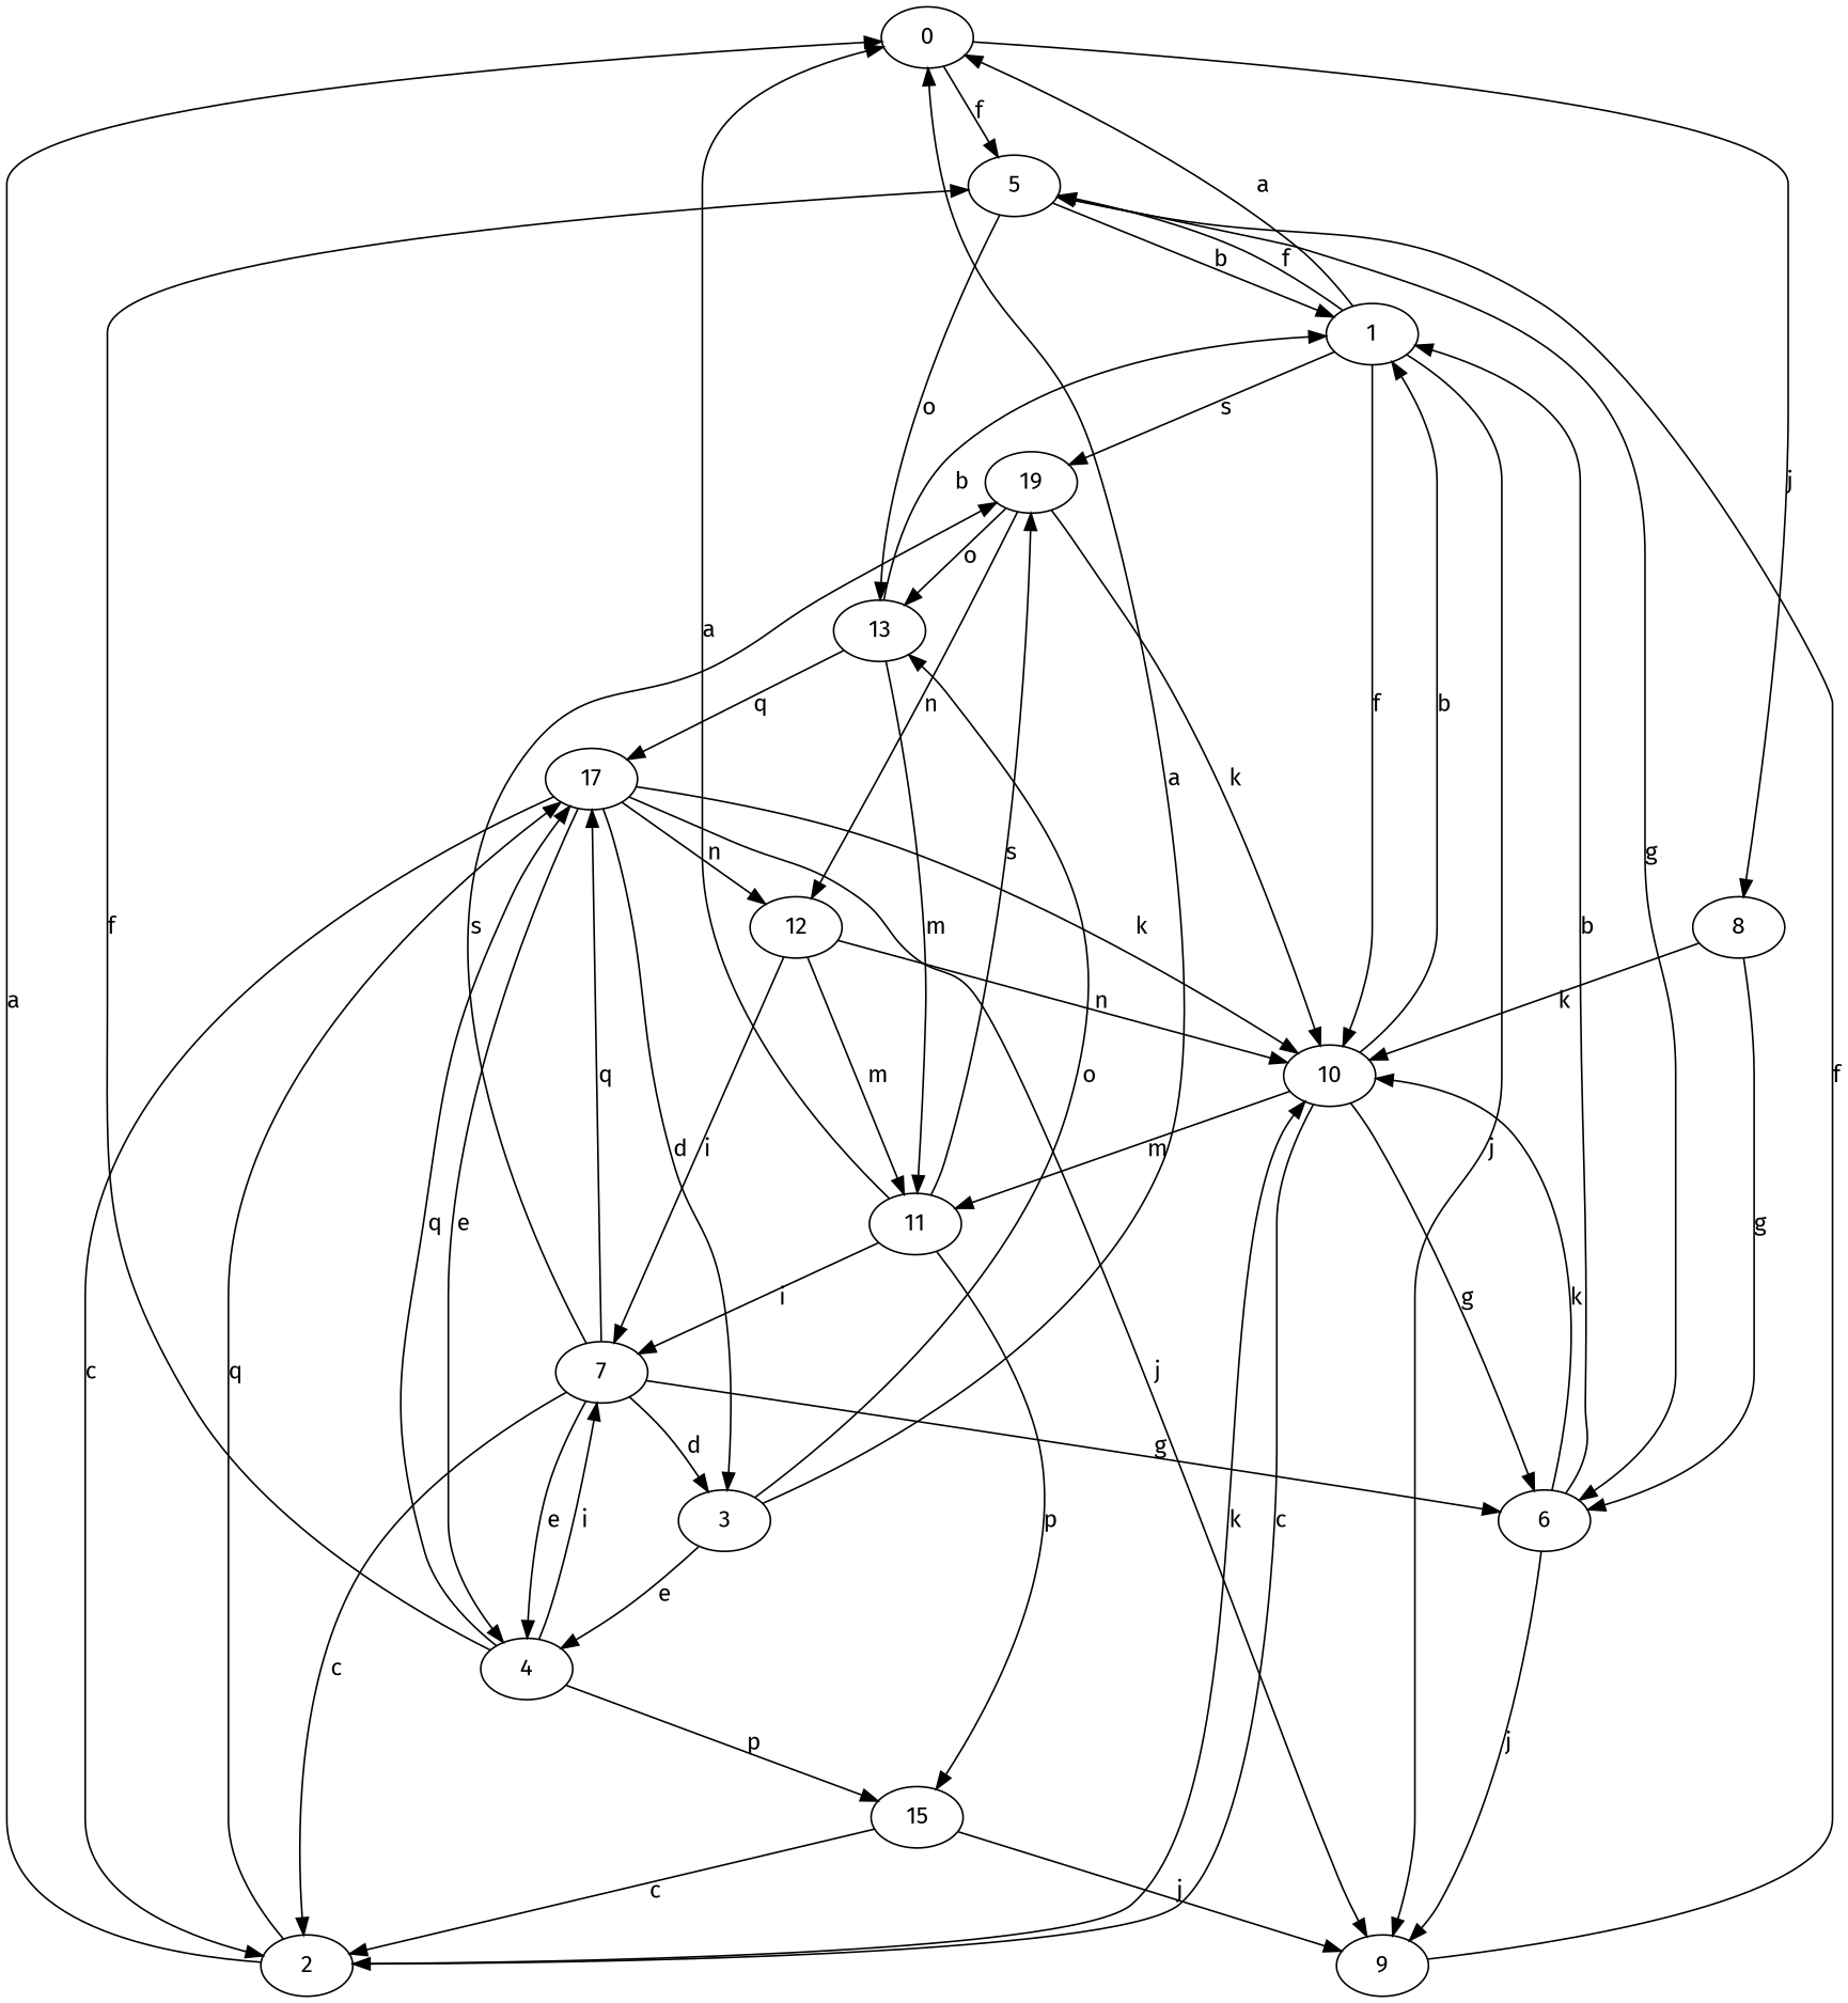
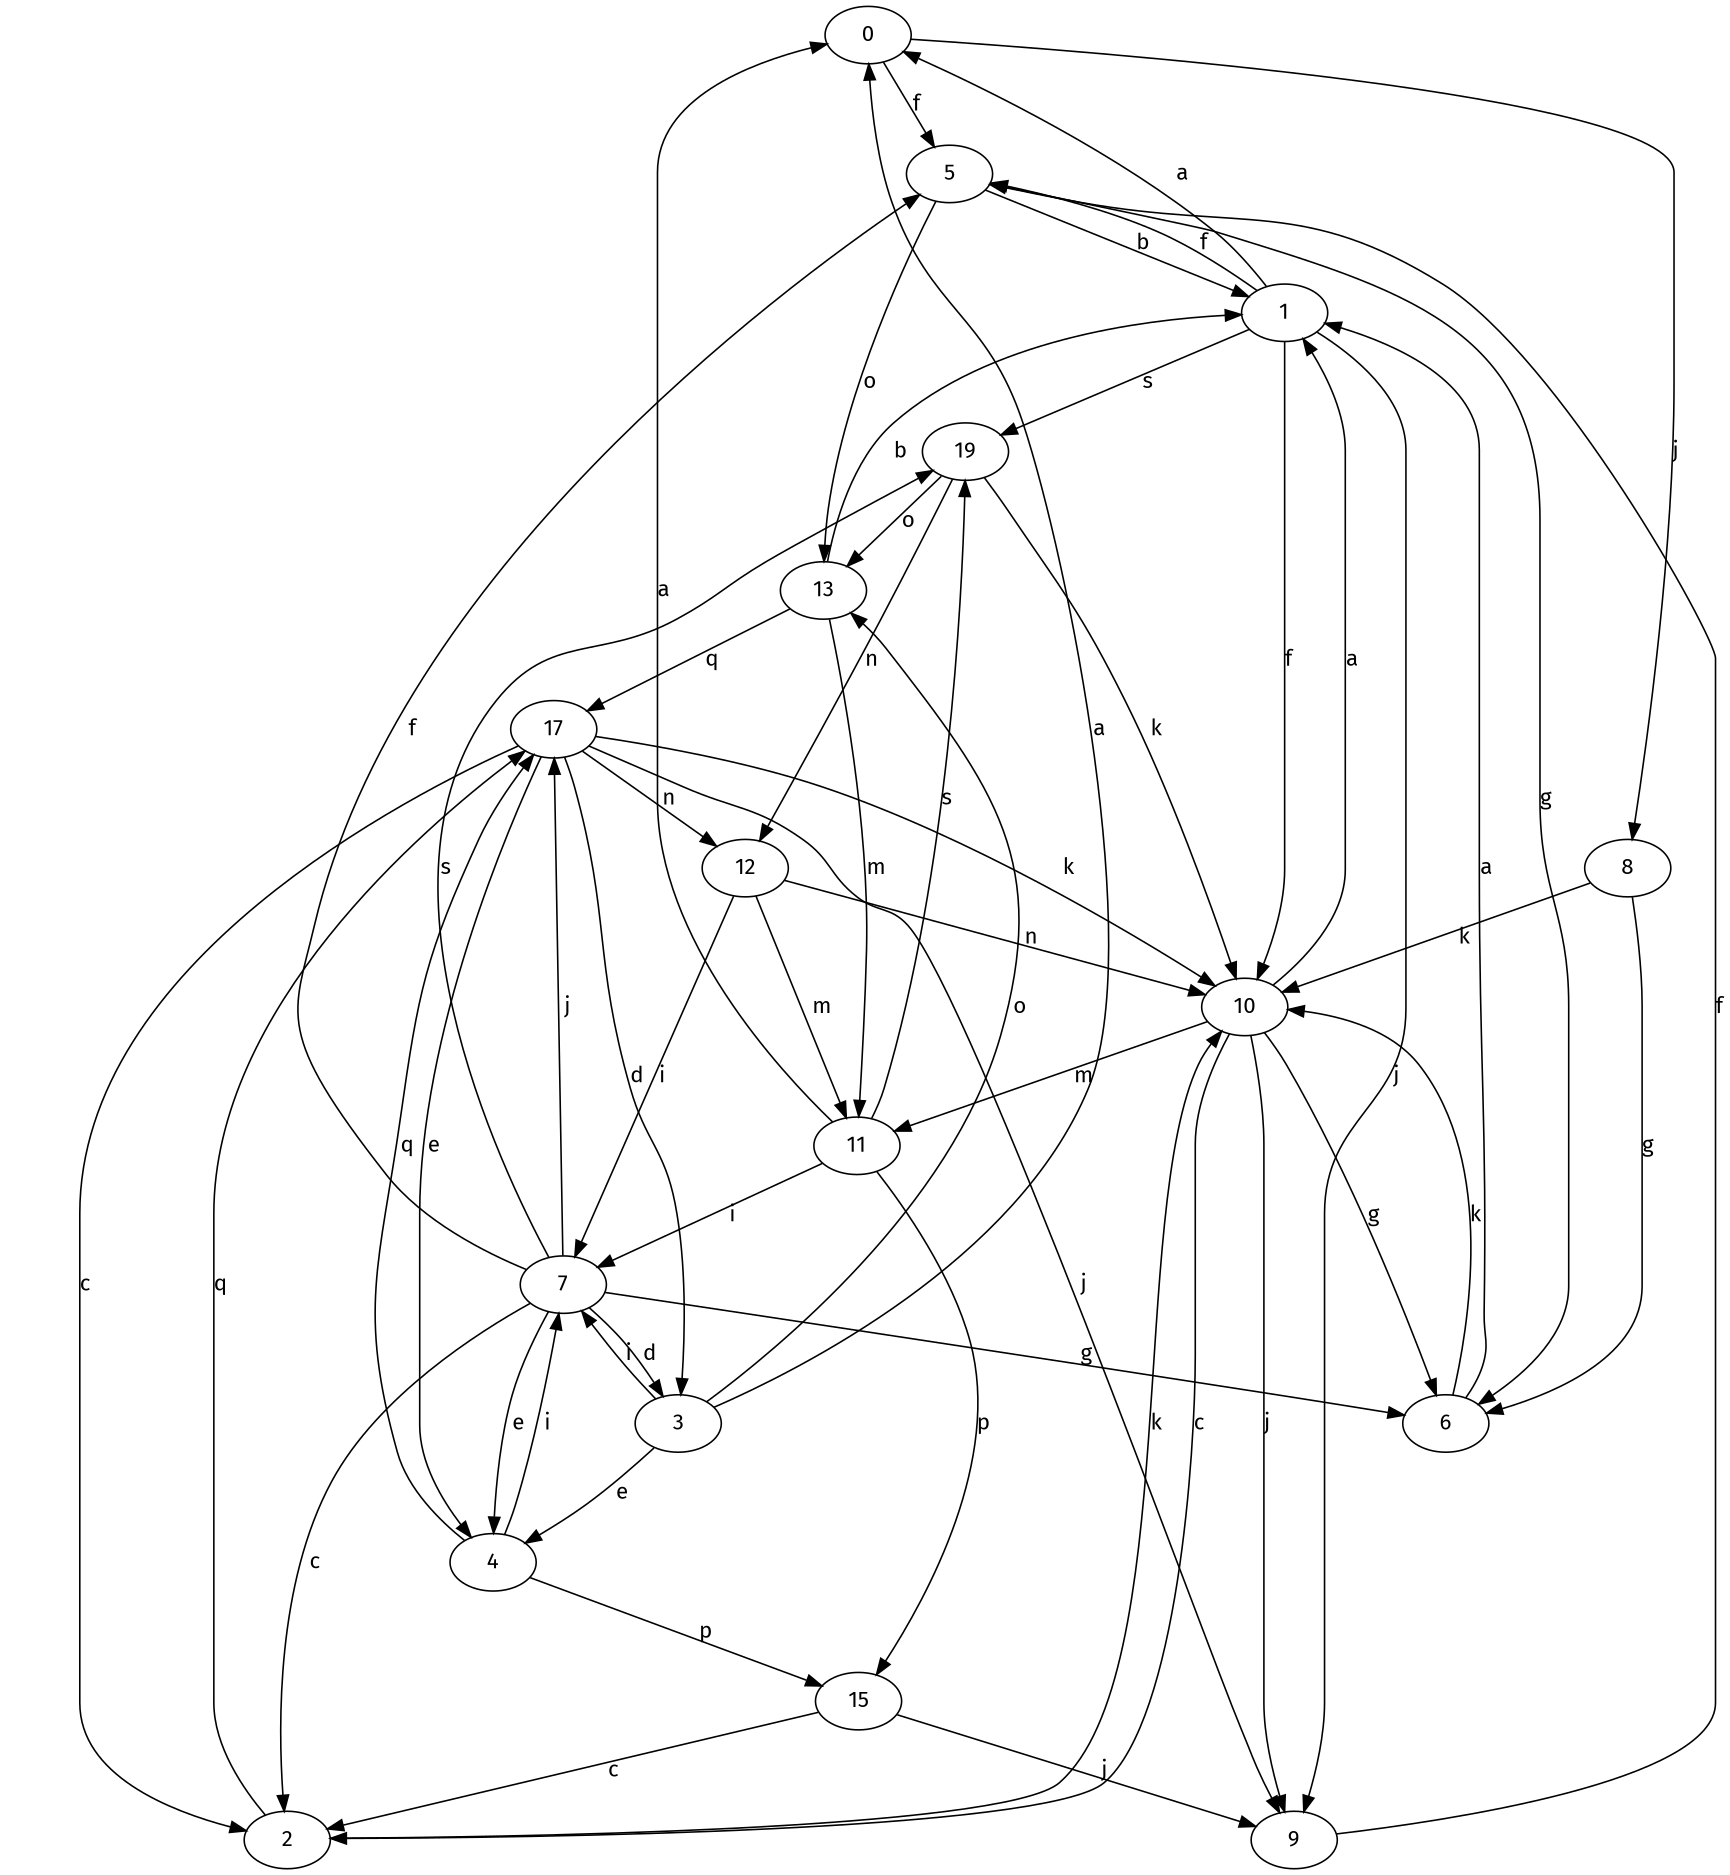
  strict digraph {
    fontname="Fira Sans"
    node [fontname="Fira Sans"]
    edge [fontname="Fira Sans"]
    0
    5
    8
    1
    13
    6
    10
    9
    19
    2
    11
    12
    17
    3
    4
    7
    15
    0 -> 5 [label=f]
    0 -> 8 [label=j]
    5 -> 1 [label=b]
    5 -> 13 [label=o]
    5 -> 6 [label=g]
    8 -> 6 [label=g]
    8 -> 10 [label=k]
    1 -> 0 [label=a]
    1 -> 5 [label=f]
    1 -> 10 [label=f]
    1 -> 9 [label=j]
    1 -> 19 [label=s]
    13 -> 1 [label=b]
    13 -> 11 [label=m]
    13 -> 17 [label=q]
-   6 -> 1 [label=b]
+   6 -> 1 [label=a]
    6 -> 10 [label=k]
-   10 -> 1 [label=b]
+   10 -> 1 [label=a]
    10 -> 6 [label=g]
-   6 -> 9 [label=j]
+   10 -> 9 [label=j]
    10 -> 2 [label=c]
    10 -> 11 [label=m]
    9 -> 5 [label=f]
    19 -> 13 [label=o]
    19 -> 10 [label=k]
    19 -> 12 [label=n]
-   2 -> 0 [label=a]
    2 -> 10 [label=k]
    2 -> 17 [label=q]
    11 -> 0 [label=a]
    11 -> 19 [label=s]
    11 -> 7 [label=i]
    11 -> 15 [label=p]
    12 -> 10 [label=n]
    12 -> 11 [label=m]
    12 -> 7 [label=i]
    17 -> 10 [label=k]
    17 -> 9 [label=j]
    17 -> 2 [label=c]
    17 -> 12 [label=n]
    17 -> 3 [label=d]
    17 -> 4 [label=e]
    3 -> 0 [label=a]
    3 -> 13 [label=o]
    3 -> 4 [label=e]
-   4 -> 5 [label=f]
+   3 -> 7 [label=i]
+   7 -> 5 [label=f]
    4 -> 17 [label=q]
    4 -> 7 [label=i]
    4 -> 15 [label=p]
    7 -> 6 [label=g]
    7 -> 19 [label=s]
    7 -> 2 [label=c]
-   7 -> 17 [label=q]
+   7 -> 17 [label=j]
    7 -> 3 [label=d]
    7 -> 4 [label=e]
    15 -> 9 [label=j]
    15 -> 2 [label=c]
  }
